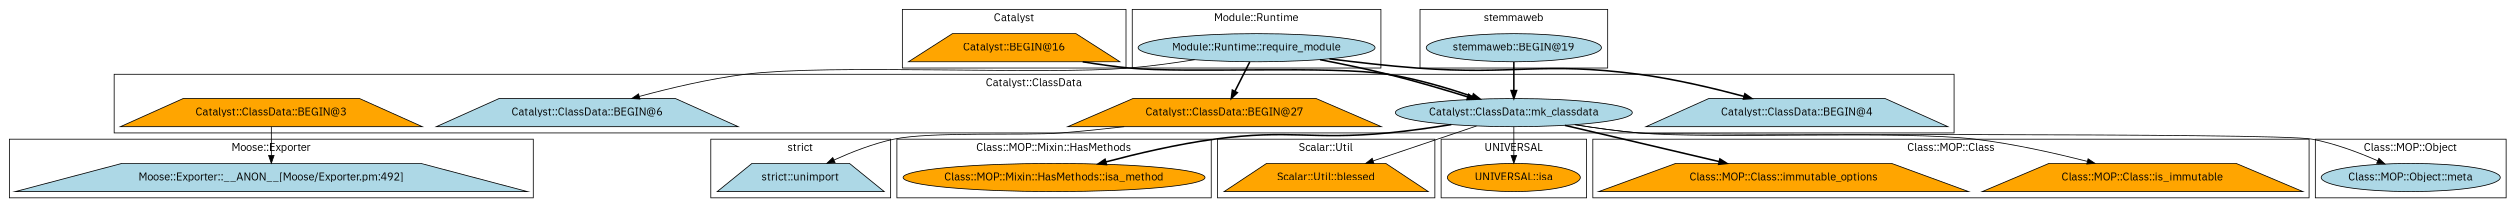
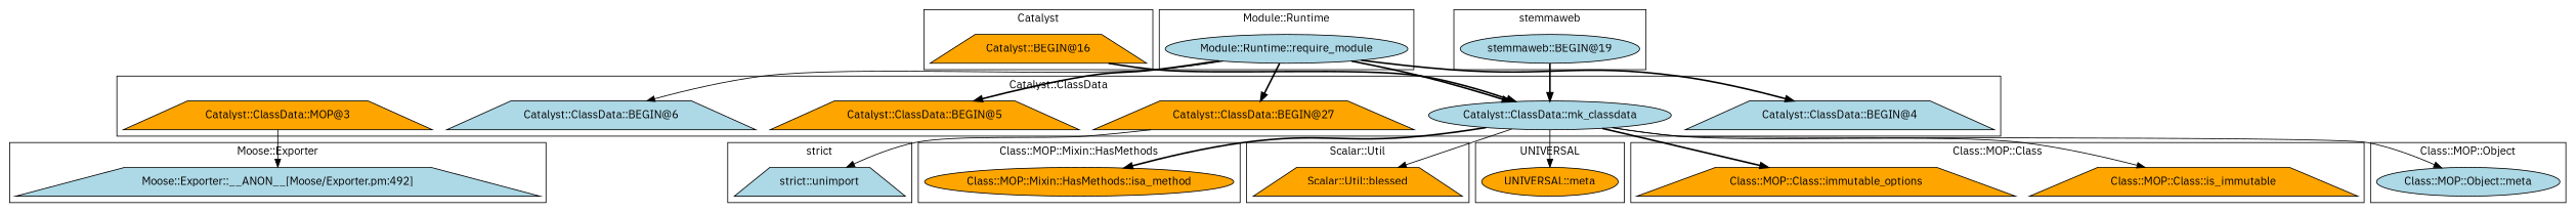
  digraph {
    fontname="IBM Plex Sans"
    node [fillcolor=orange fontname="IBM Plex Sans" shape=trapezium style=filled]
    edge [fontname="IBM Plex Sans" style=bold]
    n1 [label="Class::MOP::Mixin::HasMethods::isa_method" shape=ellipse]
    "Catalyst::BEGIN@16"
    "Scalar::Util::blessed"
    "Catalyst::ClassData::BEGIN@4" [fillcolor=lightblue]
-   "Catalyst::ClassData::BEGIN@3"
+   "Catalyst::ClassData::BEGIN@3" [label="Catalyst::ClassData::MOP@3"]
    "Catalyst::ClassData::BEGIN@27"
    "Catalyst::ClassData::mk_classdata" [fillcolor=lightblue shape=ellipse]
+   "Catalyst::ClassData::BEGIN@5"
    "Catalyst::ClassData::BEGIN@6" [fillcolor=lightblue]
-   "UNIVERSAL::isa" [shape=ellipse]
+   "UNIVERSAL::isa" [shape=ellipse label="UNIVERSAL::meta"]
    "Class::MOP::Class::is_immutable"
    "Class::MOP::Class::immutable_options"
    "Module::Runtime::require_module" [fillcolor=lightblue shape=ellipse]
    "Moose::Exporter::__ANON__[Moose/Exporter.pm:492]" [fillcolor=lightblue]
    "Class::MOP::Object::meta" [fillcolor=lightblue shape=ellipse]
    "strict::unimport" [fillcolor=lightblue]
    "stemmaweb::BEGIN@19" [fillcolor=lightblue shape=ellipse]
    subgraph cluster_1 {
      label="Class::MOP::Mixin::HasMethods"
      n1
    }
    subgraph cluster_2 {
      label=Catalyst
      "Catalyst::BEGIN@16"
    }
    subgraph cluster_3 {
      label="Scalar::Util"
      "Scalar::Util::blessed"
    }
    subgraph cluster_4 {
      label="Catalyst::ClassData"
      "Catalyst::ClassData::BEGIN@4"
      "Catalyst::ClassData::BEGIN@3"
      "Catalyst::ClassData::BEGIN@27"
      "Catalyst::ClassData::mk_classdata"
+     "Catalyst::ClassData::BEGIN@5"
      "Catalyst::ClassData::BEGIN@6"
    }
    subgraph cluster_5 {
      label=UNIVERSAL
      "UNIVERSAL::isa"
    }
    subgraph cluster_6 {
      label="Class::MOP::Class"
      "Class::MOP::Class::is_immutable"
      "Class::MOP::Class::immutable_options"
    }
    subgraph cluster_7 {
      label="Module::Runtime"
      "Module::Runtime::require_module"
    }
    subgraph cluster_8 {
      label="Moose::Exporter"
      "Moose::Exporter::__ANON__[Moose/Exporter.pm:492]"
    }
    subgraph cluster_9 {
      label="Class::MOP::Object"
      "Class::MOP::Object::meta"
    }
    subgraph cluster_10 {
      label="strict"
      "strict::unimport"
    }
    subgraph cluster_11 {
      label=stemmaweb
      "stemmaweb::BEGIN@19"
    }
    "Catalyst::BEGIN@16" -> "Catalyst::ClassData::mk_classdata"
    "Catalyst::ClassData::BEGIN@3" -> "Moose::Exporter::__ANON__[Moose/Exporter.pm:492]" [style=solid]
    "Catalyst::ClassData::BEGIN@27" -> "strict::unimport" [style=solid]
    "Catalyst::ClassData::mk_classdata" -> n1
    "Catalyst::ClassData::mk_classdata" -> "Scalar::Util::blessed" [style=solid]
    "Catalyst::ClassData::mk_classdata" -> "UNIVERSAL::isa" [style=solid]
    "Catalyst::ClassData::mk_classdata" -> "Class::MOP::Class::is_immutable" [style=solid]
    "Catalyst::ClassData::mk_classdata" -> "Class::MOP::Class::immutable_options"
    "Catalyst::ClassData::mk_classdata" -> "Class::MOP::Object::meta" [style=solid]
    "Module::Runtime::require_module" -> "Catalyst::ClassData::BEGIN@4"
    "Module::Runtime::require_module" -> "Catalyst::ClassData::BEGIN@27"
    "Module::Runtime::require_module" -> "Catalyst::ClassData::mk_classdata"
+   "Module::Runtime::require_module" -> "Catalyst::ClassData::BEGIN@5"
    "Module::Runtime::require_module" -> "Catalyst::ClassData::BEGIN@6" [style=solid]
    "stemmaweb::BEGIN@19" -> "Catalyst::ClassData::mk_classdata"
  }
